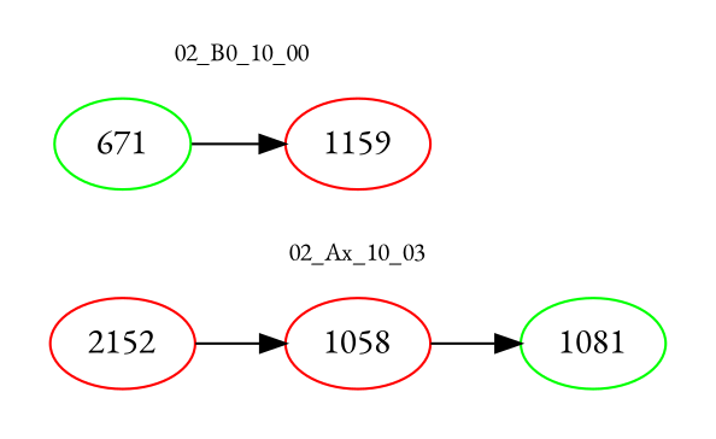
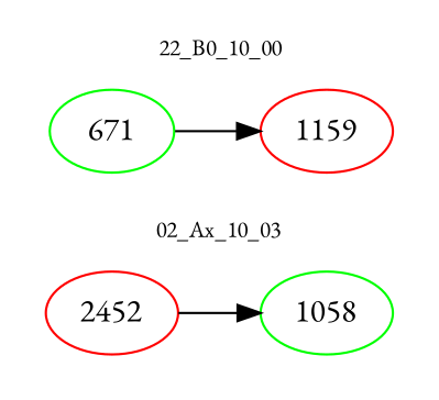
  digraph {
    fontname="EB Garamond"
    rankdir=LR
    node [color=green fontname="EB Garamond"]
    edge [color=black fontname="EB Garamond"]
-   n1 [color=red label=1058]
-   n2 [color=red label=2152]
-   n3 [label=1081]
+   n1 [label=1058]
+   n2 [color=red label=2452]
    n4 [label=671]
    n5 [color=red label=1159]
    subgraph cluster_1 {
      color=white
      fontsize=10
      label="02_Ax_10_03"
      n1
      n2
-     n3
    }
    subgraph cluster_2 {
      color=white
      fontsize=10
-     label="02_B0_10_00"
+     label="22_B0_10_00"
      n4
      n5
    }
-   n1 -> n3
    n2 -> n1
    n4 -> n5
  }
